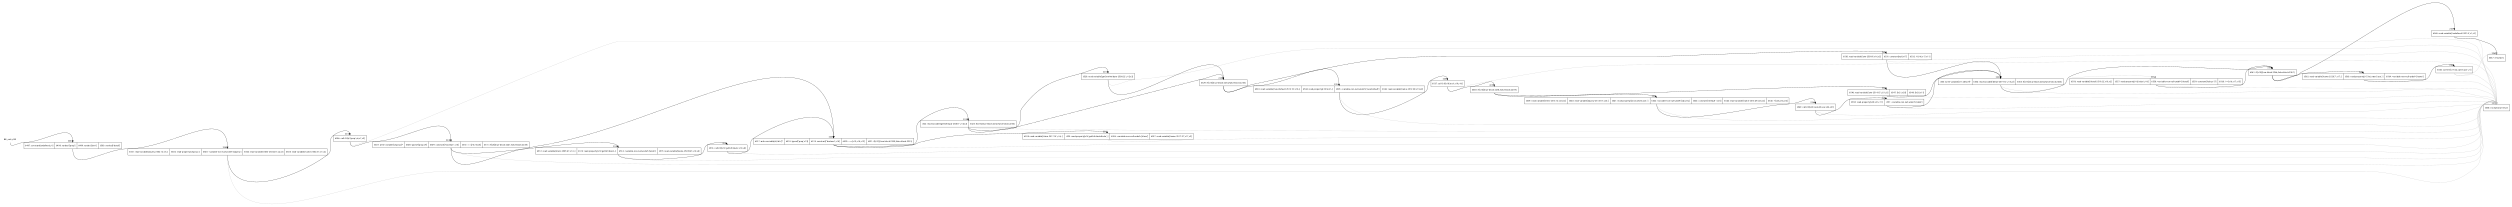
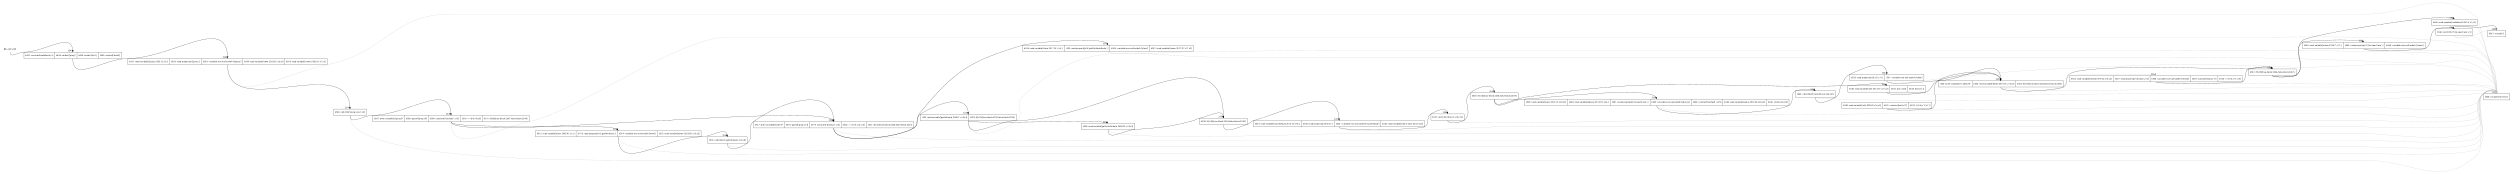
  digraph {
    fontname="Roboto Condensed"
    rankdir=LR
    node [fontname="Roboto Condensed" shape=record]
    edge [fontname="Roboto Condensed" headport=n tailport=s]
    BB_entry149 [shape=none]
    n2 [label="{6497: constant[undefined,v1]|6498: vardecl['prop']|6499: vardecl['attr']|6500: vardecl['detail']}"]
    n3 [label="{6501: read-variable['jQuery-2502:12',v5,-]|6502: read-property[v5,'prop',-]|6503: \<variable-non-null-undef\>['jQuery']|6504: read-variable['elem-2502:25',v6,v2]|6505: read-variable['name-2502:31',v7,v2]}"]
    n4 [label="{6506: call-0:0[v5,'prop',v6,v7,v3]}"]
    n5 [label="{6568: exceptional-return}"]
    n6 [label="{6507: write-variable[v3,'prop']*|6508: typeof['prop',v9]|6509: constant[\"boolean\",v10]|6510: ===[v9,v10,v8]|6511: if[v8](true-block:2247,false-block:2249)}"]
    n7 [label="{6517: write-variable[v8,'attr']*|6518: typeof['prop',v13]|6519: constant[\"boolean\",v14]|6520: ===[v13,v14,v12]|6521: if[v12](true-block:2250,false-block:2251)}"]
    n8 [label="{6512: read-variable['elem-2505:41',v12,-]|6513: read-property[v12,'getAttribute',-]|6514: \<variable-non-null-undef\>['elem']|6515: read-variable['name-2505:60',v13,v2]}"]
    n9 [label="{6522: read-variable['getSetInput-2508:7',v15,v2]|6523: if[v15](true-block:2252,false-block:2253)}"]
    n10 [label="{6524: read-variable['elem-2517:14',v16,-]|6525: read-property[v16,'getAttributeNode',-]|6526: \<variable-non-null-undef\>['elem']|6527: read-variable['name-2517:37',v17,v2]}"]
    n11 [label="{6516: call-0:0[v12,'getAttribute',v13,v8]}"]
    n12 [label="{6529: if[v15](true-block:2254,false-block:2255)}"]
    n13 [label="{6528: read-variable['getSetAttribute-2508:22',v15,v2]}"]
    n14 [label="{6530: read-variable['attr-2509:9',v16,v2]|6531: constant[null,v17]|6532: !=[v16,v17,v11]}"]
    n15 [label="{6533: read-variable['ruseDefault-2512:10',v18,-]|6534: read-property[v18,'test',-]|6535: \<variable-non-null-undef\>['ruseDefault']|6536: read-variable['name-2512:28',v19,v2]}"]
    n16 [label="{6553: write-variable[v11,'detail']*|6554: read-variable['detail-2519:12',v15,v2]|6555: if[v15](true-block:2264,false-block:2265)}"]
    n17 [label="{6537: call-0:0[v18,'test',v19,v16]}"]
    n18 [label="{6561: if[v15](true-block:2266,false-block:2267)}"]
    n19 [label="{6556: read-variable['detail-2519:22',v18,v2]|6557: read-property[v18,'value',v16]|6558: \<variable-non-null-undef\>['detail']|6559: constant[false,v17]|6560: !==[v16,v17,v15]}"]
    n20 [label="{6538: if[v16](true-block:2258,false-block:2259)}"]
    n21 [label="{6562: read-variable['name-2520:7',v17,-]|6563: read-property[v17,'toLowerCase',-]|6564: \<variable-non-null-undef\>['name']}"]
    n22 [label="{6565: read-variable['undefined-2521:8',v1,v2]}"]
    n23 [label="{6539: read-variable['elem-2513:12',v20,v2]|6540: read-variable['jQuery-2513:18',v23,-]|6541: read-property[v23,'camelCase',-]|6542: \<variable-non-null-undef\>['jQuery']|6543: constant[\"default-\",v25]|6544: read-variable['name-2513:49',v26,v2]|6545: +[v25,v26,v24]}"]
    n24 [label="{6546: read-variable['attr-2514:15',v21,v2]|6547: ![v21,v20]|6548: ![v20,v11]}"]
    n25 [label="{6549: call-0:0[v23,'camelCase',v24,v21]}"]
    n26 [label="{6550: read-property[v20,v21,v11]|6551: \<variable-non-null-undef\>['elem']}"]
    n27 [label="{6566: call-0:0[v17,'toLowerCase',v1]}"]
    n28 [label="{6567: return[v1]}"]
    BB_entry149 -> n2 [headlabel="    2243"]
    n2 -> n3 [headlabel="      2244"]
    n3 -> n4 [headlabel="      2245"]
    n3 -> n5 [color=gray headlabel="      2270"]
    n4 -> n5 [color=gray]
    n4 -> n6 [headlabel="      2246"]
    n6 -> n5 [color=gray]
    n6 -> n7 [headlabel="      2249"]
    n6 -> n8 [headlabel="      2247"]
    n7 -> n5 [color=gray]
    n7 -> n9 [headlabel="      2250"]
    n7 -> n10 [headlabel="      2251"]
    n8 -> n5 [color=gray]
    n8 -> n11 [headlabel="      2248"]
    n9 -> n5 [color=gray]
    n9 -> n12 [headlabel="      2253"]
    n9 -> n13 [headlabel="      2252"]
    n10 -> n5 [color=gray]
    n11 -> n5 [color=gray]
    n11 -> n7
-   n12 -> n14 [headlabel="      2254"]
    n12 -> n15 [headlabel="      2255"]
    n13 -> n5 [color=gray]
    n13 -> n12
    n14 -> n5 [color=gray]
    n14 -> n16 [headlabel="      2263"]
    n15 -> n5 [color=gray]
    n15 -> n17 [headlabel="      2256"]
    n16 -> n5 [color=gray]
    n16 -> n18 [headlabel="      2265"]
    n16 -> n19 [color=gray headlabel="      2264"]
    n17 -> n5 [color=gray]
    n17 -> n20 [headlabel="      2257"]
    n18 -> n21 [headlabel="      2266"]
    n18 -> n22 [headlabel="      2267"]
    n19 -> n5 [color=gray]
    n19 -> n18
    n20 -> n23 [headlabel="      2258"]
    n20 -> n24 [headlabel="      2259"]
    n21 -> n5 [color=gray]
    n21 -> n27 [headlabel="      2268"]
    n22 -> n5 [color=gray]
    n22 -> n28 [headlabel="      2269"]
    n23 -> n5 [color=gray]
    n23 -> n25 [headlabel="      2260"]
    n24 -> n5 [color=gray]
    n24 -> n16
    n25 -> n5 [color=gray]
    n25 -> n26 [headlabel="      2261"]
    n26 -> n5 [color=gray]
    n26 -> n16
    n27 -> n5 [color=gray]
    n27 -> n28 [color=gray]
  }
